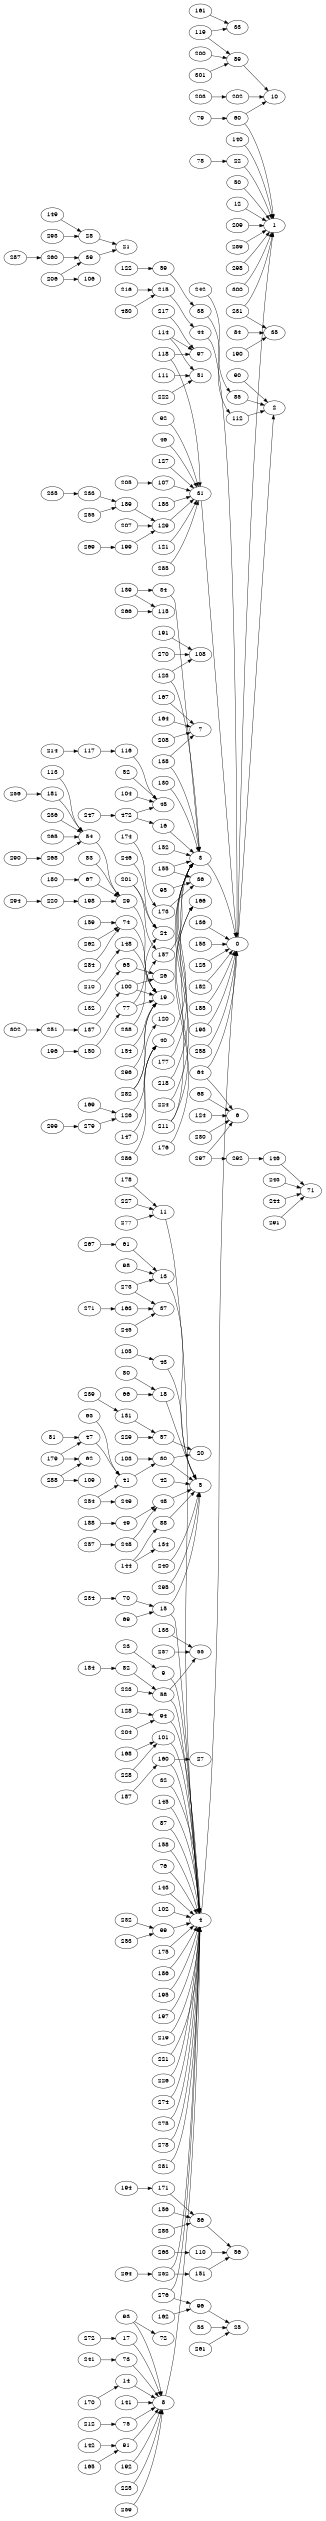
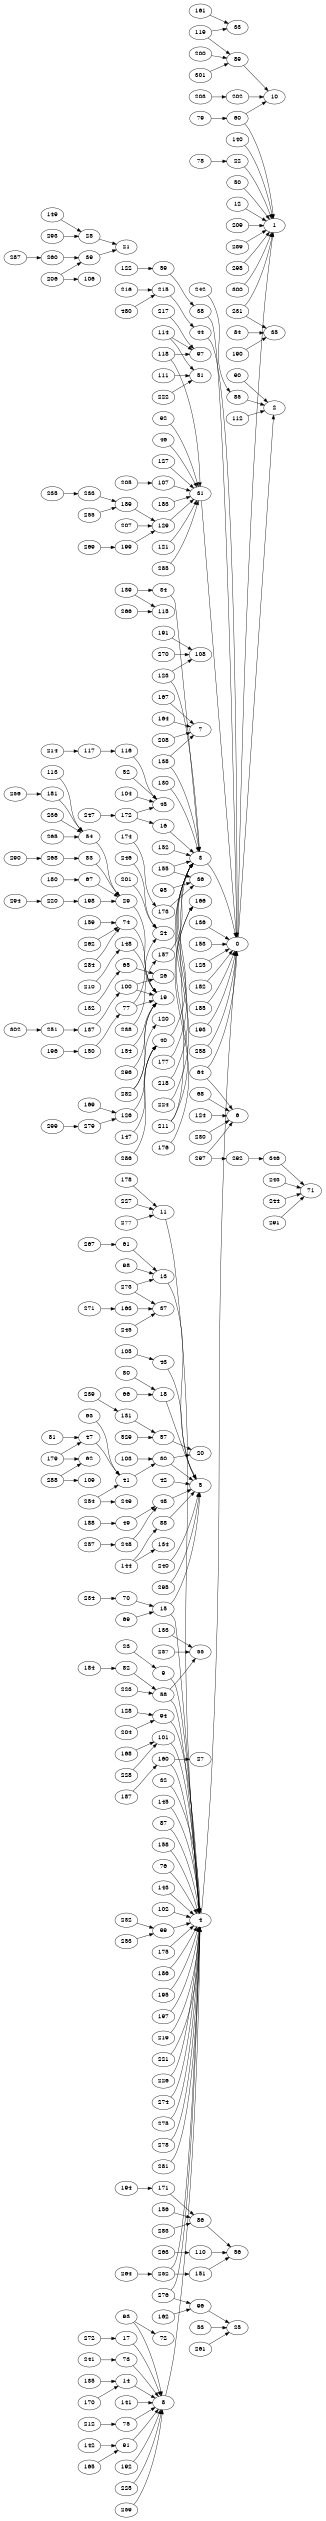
  digraph {
    rankdir=LR
    edge [Label=1]
    8
    4
    0
    1
    2
    11
    13
    5
    15
    17
    23
    9
    38
    39
    21
    43
    44
    58
    55
    60
    10
    73
    80
    18
    90
    92
    31
    34
    3
    93
    72
    94
    101
    103
    30
    20
    114
    97
    51
    116
    45
    118
    119
    33
    89
    122
    59
    113
    54
    29
    19
    63
    41
    123
    108
    128
    130
    131
    57
+   135
    14
    136
    138
    7
    16
    42
    46
    48
    53
    25
    140
    22
    52
    64
    6
    66
    141
    144
    88
    134
    28
    68
    32
    74
    75
    77
    24
    145
    151
    56
    49
    79
    83
    84
    35
    124
    127
    132
    65
    26
    148
    152
    85
    86
    87
    70
    61
    50
    96
    98
    100
    104
    105
    150
    153
    154
    155
    36
    157
    67
    69
    112
    125
    126
    40
    158
    76
    82
    142
    91
    139
    115
    137
    133
    143
    149
    159
    47
    160
    27
    12
    95
    102
    99
    162
    107
    111
    163
    37
    165
    167
    168
    117
    169
    171
    173
    174
    175
    176
    166
    177
    179
    62
    180
    181
    182
    183
    184
    185
    186
-   146
+   146 [label=346]
    71
    147
    187
    188
    189
    129
    170
-   172 [label=472]
+   172
    190
    192
    194
    195
    198
    178
    200
    204
    205
    206
    106
    207
    191
    193
    209
    196
    110
    164
    121
    199
    211
    201
    212
    215
    202
    161
    197
    203
    208
    217
    218
    219
    210
    214
    220
    221
    222
    223
    224
    225
    226
    227
    228
-   229
+   229 [label=529]
    230
    216
    231
    232
    233
    234
    235
    236
    237
    238
    239
    240
    241
    242
    243
    244
    245
    246
    247
    248
    251
    252
    253
    156
    254
    249
    255
    81
    256
    257
    258
    259
    260
    261
    262
    263
    264
    265
    78
    266
    267
    268
    269
    270
    271
    272
    273
    274
    275
    276
    277
    278
    279
    n277 [label=480]
    281
    282
    120
    283
    284
    285
    286
    287
    288
    109
    289
    290
    291
    292
    293
    294
    295
    296
    297
    298
    299
    300
    301
    302
    8 -> 4
    4 -> 0 [Label=3]
    0 -> 1 [Label=4]
    0 -> 2 [Label=3]
    11 -> 4
    13 -> 5
    15 -> 4
    15 -> 5
    17 -> 8
    23 -> 9
    9 -> 4 [Label=2]
-   38 -> 112
+   38 -> 0
    39 -> 21
    43 -> 5
    44 -> 0
    58 -> 4
    58 -> 55 [Label=4]
    60 -> 1
    60 -> 10 [Label=2]
    73 -> 8
    80 -> 18
    18 -> 5 [Label=2]
    90 -> 2 [Label=9]
    92 -> 31
    31 -> 0 [Label=2]
    34 -> 3 [Label=8]
    3 -> 0 [Label=5]
    93 -> 8 [Label=5]
    93 -> 72
    94 -> 4
    101 -> 4
    103 -> 30
    30 -> 5 [Label=3]
    30 -> 20 [Label=3]
    114 -> 97
    114 -> 51 [Label=2]
    116 -> 45
    118 -> 31
    118 -> 97
    119 -> 33
    119 -> 89 [Label=2]
    89 -> 10 [Label=3]
    122 -> 59
    59 -> 38 [Label=4]
    113 -> 54 [Label=7]
    54 -> 29 [Label=3]
    29 -> 19 [Label=3]
    63 -> 41 [Label=7]
    41 -> 30 [Label=2]
    123 -> 3 [Label=7]
    123 -> 108 [Label=5]
    128 -> 94
    130 -> 3
    131 -> 57
    57 -> 20 [Label=4]
+   135 -> 14
    14 -> 8 [Label=4]
    136 -> 0
    138 -> 3
    138 -> 7 [Label=3]
    16 -> 3 [Label=2]
    42 -> 5 [Label=3]
    46 -> 31 [Label=3]
    48 -> 5 [Label=6]
    53 -> 25 [Label=6]
    140 -> 1
    22 -> 1 [Label=2]
    52 -> 45 [Label=3]
    64 -> 0 [Label=4]
    64 -> 6 [Label=3]
    66 -> 18 [Label=3]
    141 -> 8 [Label=6]
    144 -> 88
    144 -> 134 [Label=2]
    88 -> 5 [Label=4]
    28 -> 21 [Label=2]
    68 -> 6 [Label=3]
    32 -> 4 [Label=7]
    74 -> 19 [Label=3]
    75 -> 8 [Label=3]
    77 -> 19 [Label=3]
    77 -> 24 [Label=3]
    145 -> 4 [Label=9]
    151 -> 56
    49 -> 48 [Label=2]
    79 -> 60 [Label=3]
    83 -> 29 [Label=3]
    84 -> 35 [Label=3]
    124 -> 6 [Label=5]
    127 -> 31 [Label=5]
    132 -> 65 [Label=5]
    65 -> 26 [Label=2]
    148 -> 19 [Label=5]
    152 -> 3
    85 -> 2 [Label=5]
    86 -> 56 [Label=5]
    87 -> 4 [Label=5]
    70 -> 15 [Label=5]
    61 -> 13 [Label=5]
    50 -> 1 [Label=5]
    96 -> 25 [Label=3]
    98 -> 13 [Label=3]
    100 -> 19 [Label=2]
    100 -> 26 [Label=5]
    104 -> 45 [Label=3]
    105 -> 43 [Label=5]
    150 -> 77 [Label=8]
    153 -> 0 [Label=7]
    154 -> 19 [Label=5]
    155 -> 3 [Label=5]
    155 -> 36 [Label=4]
    157 -> 3
    67 -> 29 [Label=2]
    69 -> 15 [Label=2]
    112 -> 2 [Label=3]
    125 -> 0 [Label=3]
    126 -> 40 [Label=3]
    40 -> 3 [Label=4]
    158 -> 4
    76 -> 4 [Label=2]
    82 -> 58 [Label=2]
    142 -> 91 [Label=3]
    91 -> 8 [Label=2]
    139 -> 34 [Label=4]
    139 -> 115 [Label=4]
    137 -> 100 [Label=4]
    133 -> 55 [Label=4]
    143 -> 4 [Label=8]
    149 -> 28 [Label=4]
    159 -> 74 [Label=6]
    47 -> 41 [Label=4]
    160 -> 4
    160 -> 27
    12 -> 1 [Label=4]
    95 -> 36 [Label=2]
    102 -> 4 [Label=4]
    99 -> 4 [Label=2]
    162 -> 96
    107 -> 31 [Label=2]
    111 -> 51 [Label=2]
    163 -> 37 [Label=3]
    165 -> 91 [Label=6]
    167 -> 7 [Label=4]
    168 -> 101
    117 -> 116 [Label=2]
    169 -> 126 [Label=3]
    171 -> 86 [Label=4]
    173 -> 36 [Label=8]
    174 -> 173 [Label=9]
    175 -> 4 [Label=4]
    176 -> 166 [Label=5]
    177 -> 3 [Label=6]
    179 -> 47 [Label=6]
    179 -> 62 [Label=4]
    180 -> 67 [Label=8]
    181 -> 54 [Label=3]
    182 -> 0 [Label=4]
    183 -> 31 [Label=5]
    184 -> 82 [Label=3]
    185 -> 0
    186 -> 4
    146 -> 71 [Label=2]
    147 -> 40 [Label=2]
    187 -> 160 [Label=5]
    188 -> 49 [Label=9]
    189 -> 129
    129 -> 31 [Label=4]
    170 -> 14 [Label=2]
    172 -> 45 [Label=2]
    172 -> 16 [Label=2]
    190 -> 35 [Label=3]
    192 -> 8 [Label=4]
    194 -> 171 [Label=7]
    195 -> 4 [Label=4]
    198 -> 29
    178 -> 11 [Label=2]
    200 -> 89 [Label=3]
    204 -> 94 [Label=7]
    205 -> 107 [Label=4]
    206 -> 39 [Label=3]
    206 -> 106 [Label=3]
    207 -> 129
    191 -> 108 [Label=2]
    193 -> 0 [Label=2]
    209 -> 1
    196 -> 150 [Label=2]
    110 -> 56 [Label=4]
    164 -> 7 [Label=5]
    121 -> 31 [Label=5]
    199 -> 129 [Label=2]
    211 -> 3 [Label=3]
    211 -> 166
    201 -> 24 [Label=2]
-   201 -> 157 [Label=2]
    212 -> 75 [Label=5]
    215 -> 44
    202 -> 10 [Label=2]
    161 -> 33 [Label=4]
    197 -> 4 [Label=9]
    203 -> 202 [Label=4]
    208 -> 7 [Label=2]
    217 -> 97 [Label=4]
    218 -> 3 [Label=7]
    219 -> 4
    210 -> 148 [Label=2]
    214 -> 117 [Label=2]
    220 -> 198 [Label=2]
    221 -> 4 [Label=3]
    222 -> 51 [Label=5]
    223 -> 58 [Label=2]
    224 -> 3 [Label=2]
    225 -> 8 [Label=6]
    226 -> 4 [Label=5]
    227 -> 11 [Label=4]
    228 -> 101 [Label=5]
    229 -> 57 [Label=3]
    230 -> 6
    216 -> 215 [Label=2]
    231 -> 1 [Label=5]
    231 -> 35 [Label=2]
    232 -> 99 [Label=3]
    233 -> 189 [Label=2]
    234 -> 70 [Label=6]
    235 -> 233 [Label=5]
    236 -> 54 [Label=3]
    237 -> 55 [Label=6]
    238 -> 157
    239 -> 131 [Label=6]
    240 -> 5 [Label=8]
    241 -> 73 [Label=7]
    242 -> 85 [Label=3]
    243 -> 71 [Label=7]
    244 -> 71 [Label=2]
    245 -> 37 [Label=9]
    246 -> 24 [Label=8]
    247 -> 172 [Label=5]
    248 -> 48
    251 -> 137
    252 -> 4 [Label=4]
    252 -> 151 [Label=4]
    253 -> 99 [Label=7]
    156 -> 86 [Label=5]
    254 -> 41 [Label=2]
    254 -> 249 [Label=5]
    255 -> 189 [Label=3]
    81 -> 47 [Label=5]
    256 -> 181 [Label=5]
    257 -> 248 [Label=3]
    258 -> 0 [Label=5]
    259 -> 8 [Label=5]
    260 -> 39 [Label=2]
    261 -> 25 [Label=2]
    262 -> 74 [Label=7]
    263 -> 110 [Label=9]
    264 -> 252 [Label=2]
    265 -> 54
    78 -> 22 [Label=5]
    266 -> 115 [Label=7]
    267 -> 61 [Label=3]
-   268 -> 54 [Label=2]
+   268 -> 83 [Label=2]
    269 -> 199 [Label=9]
    270 -> 108 [Label=4]
    271 -> 163 [Label=5]
    272 -> 17 [Label=3]
    273 -> 13
    273 -> 37 [Label=3]
    274 -> 4 [Label=2]
    275 -> 4 [Label=9]
    276 -> 4 [Label=2]
    276 -> 96 [Label=3]
    277 -> 11 [Label=5]
    278 -> 4 [Label=2]
    279 -> 126 [Label=3]
    n277 -> 215
    281 -> 4
    282 -> 19
    282 -> 120 [Label=6]
    283 -> 86
    284 -> 74 [Label=3]
    285 -> 31 [Label=5]
    286 -> 40 [Label=3]
    287 -> 260 [Label=4]
    288 -> 62 [Label=3]
    288 -> 109 [Label=4]
    289 -> 1 [Label=6]
    290 -> 268 [Label=2]
    291 -> 71 [Label=2]
    292 -> 146 [Label=2]
    293 -> 28 [Label=6]
    294 -> 220
    295 -> 5 [Label=4]
    296 -> 19 [Label=8]
    297 -> 6 [Label=3]
    297 -> 292 [Label=2]
    298 -> 1 [Label=4]
    299 -> 279 [Label=3]
    300 -> 1 [Label=3]
    301 -> 89 [Label=4]
    302 -> 251
  }
